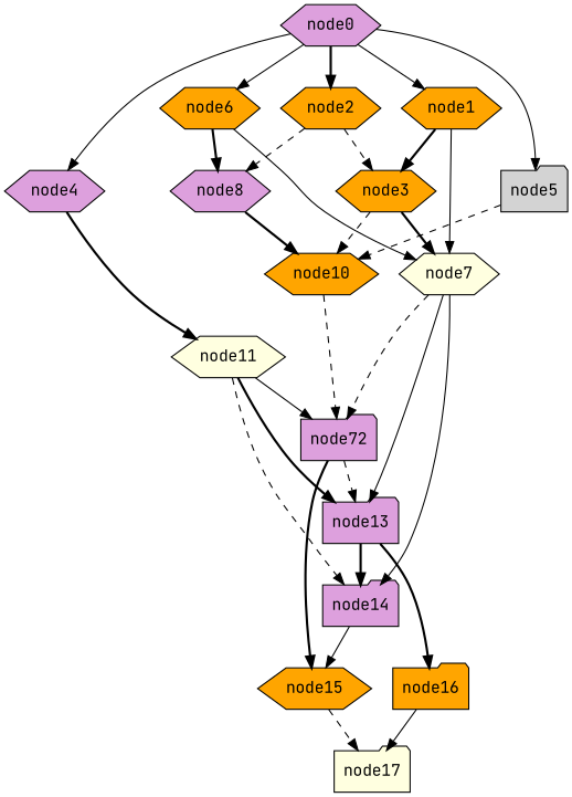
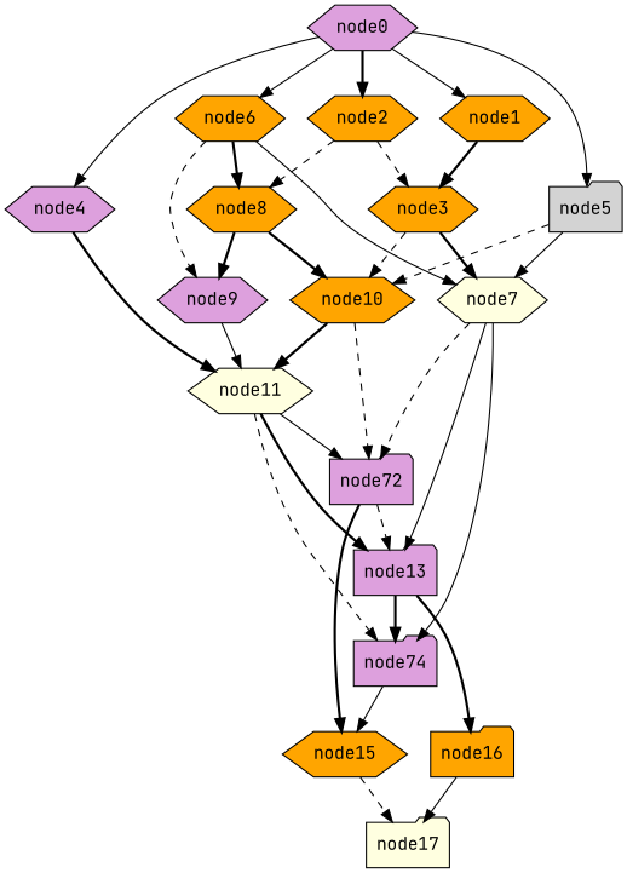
  digraph {
    fontname="JetBrains Mono"
    node [fillcolor=orange fontname="JetBrains Mono" shape=hexagon style=filled]
    edge [fontname="JetBrains Mono" style=solid]
    node16 [shape=folder]
    node17 [fillcolor=lightyellow shape=folder]
    node15
-   node14 [fillcolor=plum shape=folder]
+   node14 [fillcolor=plum shape=folder label=node74]
    node13 [fillcolor=plum shape=folder]
    n6 [fillcolor=plum label=node72 shape=folder]
    node11 [fillcolor=lightyellow]
    node10
-   node8 [fillcolor=plum]
+   node9 [fillcolor=plum]
+   node8
    node7 [fillcolor=lightyellow]
    node6
    node5 [fillcolor=lightgrey shape=folder]
    node4 [fillcolor=plum]
    node3
    node2
    node1
    node0 [fillcolor=plum]
    node16 -> node17
    node15 -> node17 [style=dashed]
    node14 -> node15
    node13 -> node16 [style=bold]
    node13 -> node14 [style=bold]
    n6 -> node15 [style=bold]
    n6 -> node13 [style=dashed]
    node11 -> node14 [style=dashed]
    node11 -> node13 [style=bold]
    node11 -> n6
    node10 -> n6 [style=dashed]
+   node10 -> node11 [style=bold]
+   node9 -> node11
    node8 -> node10 [style=bold]
+   node8 -> node9 [style=bold]
    node7 -> node14
    node7 -> node13
    node7 -> n6 [style=dashed]
+   node6 -> node9 [style=dashed]
    node6 -> node8 [style=bold]
    node6 -> node7
    node5 -> node10 [style=dashed]
    node4 -> node11 [style=bold]
    node3 -> node10 [style=dashed]
    node3 -> node7 [style=bold]
    node2 -> node8 [style=dashed]
    node2 -> node3 [style=dashed]
-   node1 -> node7
+   node5 -> node7
    node1 -> node3 [style=bold]
    node0 -> node6
    node0 -> node5
    node0 -> node4
    node0 -> node2 [style=bold]
    node0 -> node1
  }
